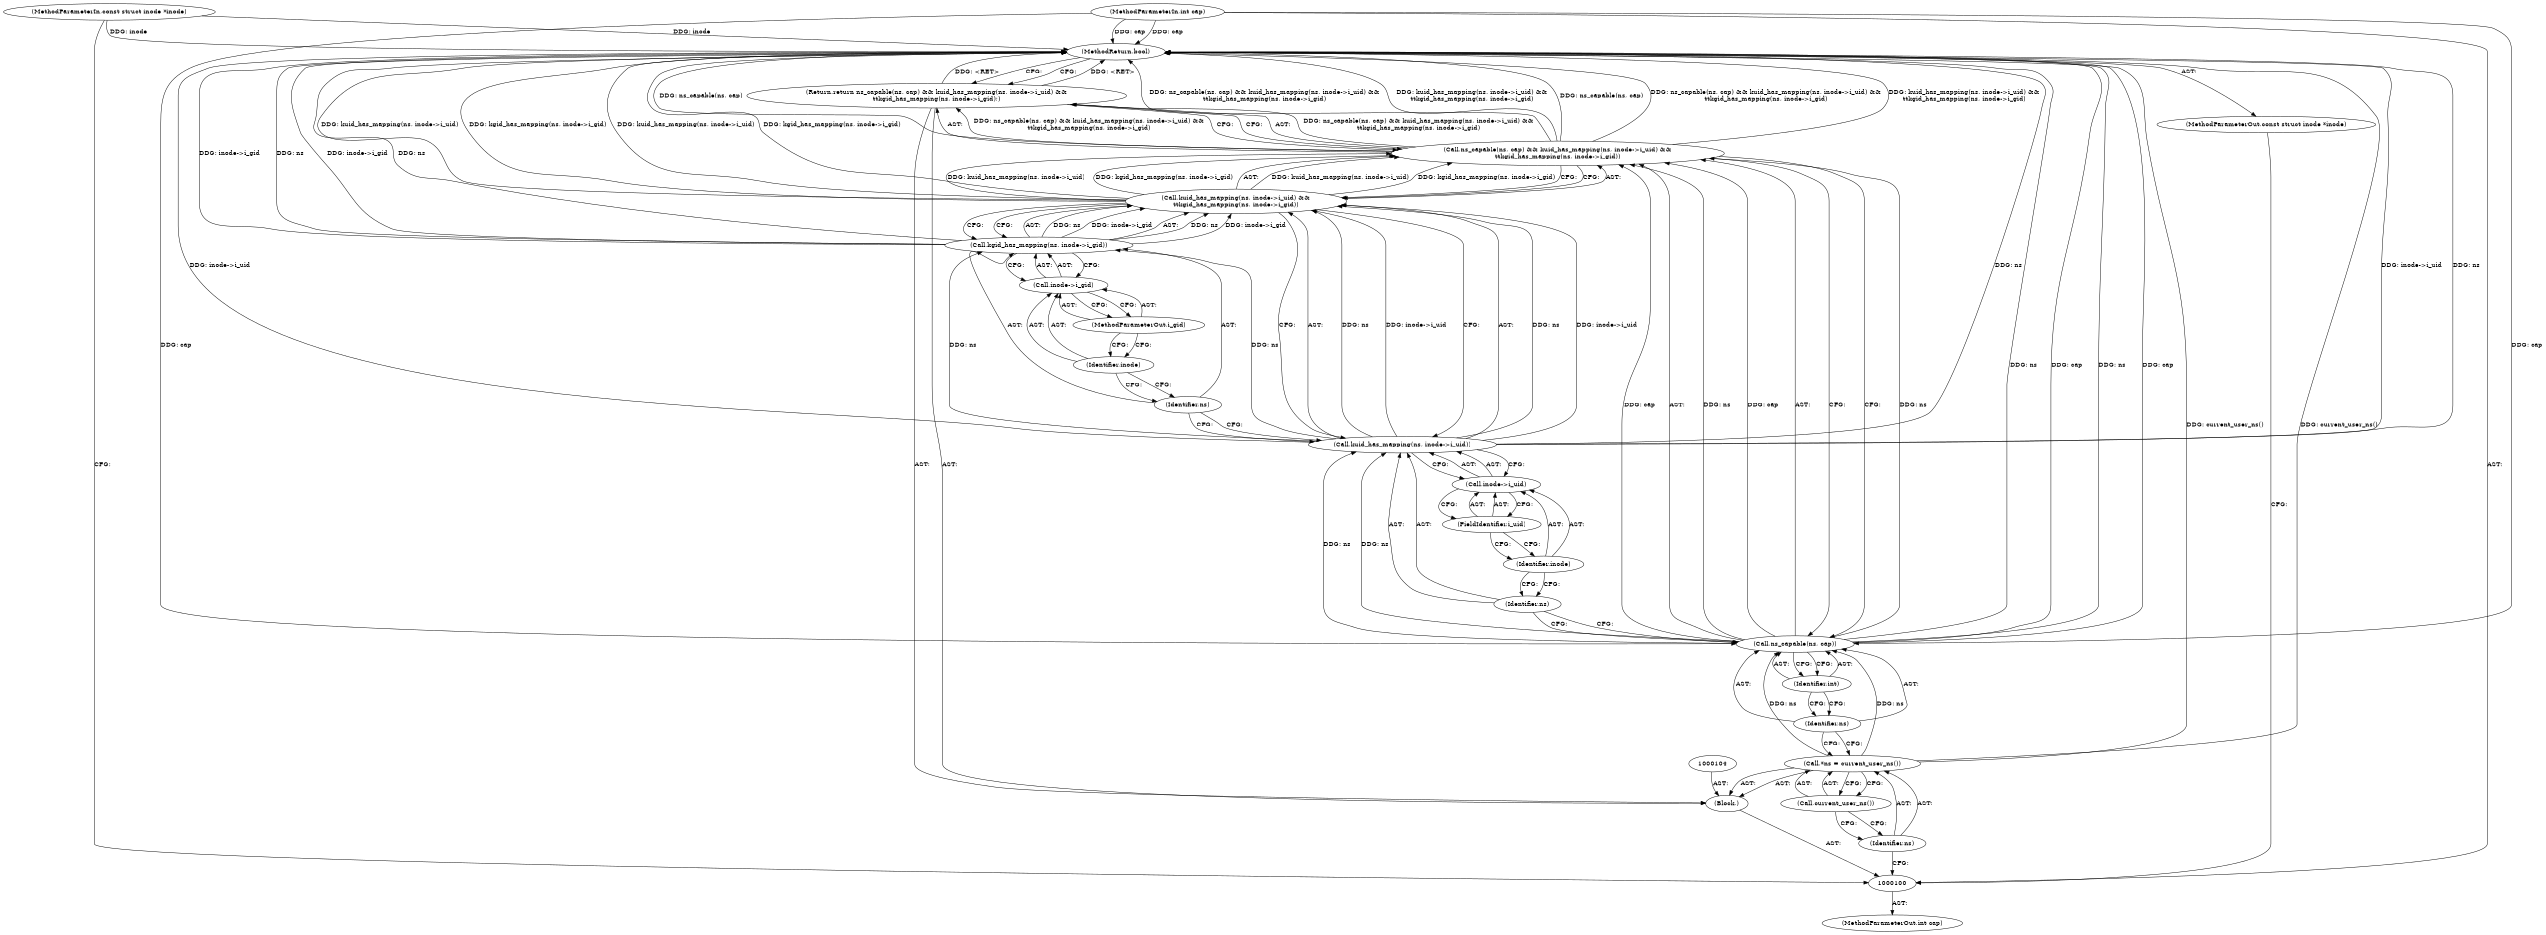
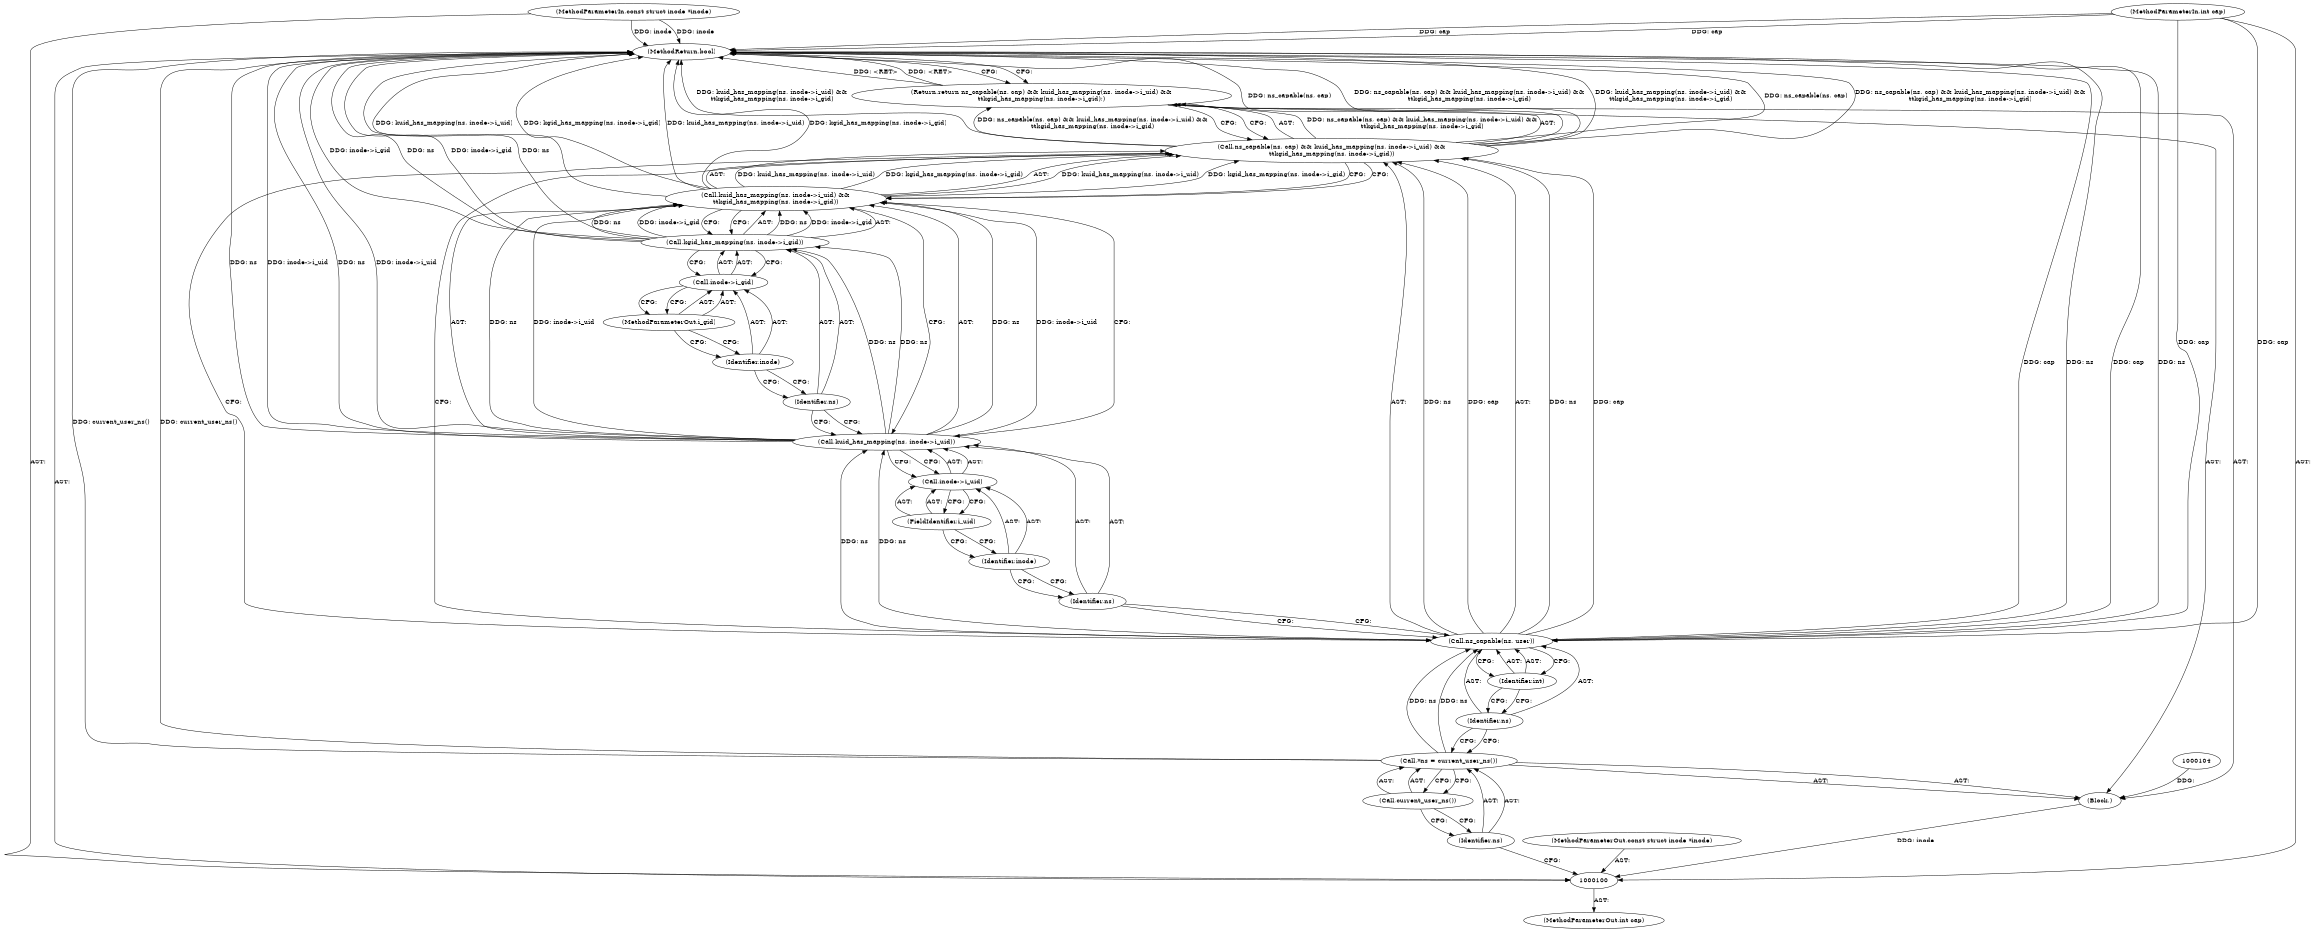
  digraph {
    n1 [label="(MethodReturn,bool)"]
    n2 [label="(Return,return ns_capable(ns, cap) && kuid_has_mapping(ns, inode->i_uid) &&\n\t\tkgid_has_mapping(ns, inode->i_gid);)"]
    1000100
    n4 [label="(Block,)"]
    n5 [label="(Call,ns_capable(ns, cap) && kuid_has_mapping(ns, inode->i_uid) &&\n\t\tkgid_has_mapping(ns, inode->i_gid))"]
    n6 [label="(MethodParameterOut,int cap)"]
    n7 [label="(MethodParameterIn,const struct inode *inode)"]
    n8 [label="(MethodParameterOut,const struct inode *inode)"]
    n9 [label="(MethodParameterIn,int cap)"]
-   n10 [label="(Call,ns_capable(ns, cap))"]
+   n10 [label="(Call,ns_capable(ns, user))"]
    n11 [label="(Identifier,int)"]
    n12 [label="(Call,kuid_has_mapping(ns, inode->i_uid))"]
    n13 [label="(Call,*ns = current_user_ns())"]
    n14 [label="(Call,current_user_ns())"]
    n15 [label="(Identifier,ns)"]
    n16 [label="(Call,kuid_has_mapping(ns, inode->i_uid) &&\n\t\tkgid_has_mapping(ns, inode->i_gid))"]
    n17 [label="(Identifier,ns)"]
    n18 [label="(Call,kgid_has_mapping(ns, inode->i_gid))"]
    n19 [label="(Call,inode->i_uid)"]
    n20 [label="(Call,inode->i_gid)"]
    n21 [label="(FieldIdentifier,i_uid)"]
    n22 [label="(Identifier,ns)"]
    n23 [label="(Identifier,inode)"]
    n24 [label="(Identifier,ns)"]
    n25 [label="(MethodParameterOut,i_gid)"]
    n26 [label="(Identifier,inode)"]
    1000104
    n1 -> n2 [label="CFG: "]
    n1 -> n2 [label="CFG: "]
-   n1 -> n8 [label="AST: "]
+   n1 -> 1000100 [label="AST: "]
    n2 -> n1 [label="DDG: <RET>"]
    n2 -> n1 [label="DDG: <RET>"]
    n2 -> n4 [label="AST: "]
    n2 -> n4 [label="AST: "]
    n2 -> n5 [label="CFG: "]
    n2 -> n5 [label="CFG: "]
    1000100 -> n6 [label="AST: "]
-   n4 -> 1000100 [label="AST: "]
+   n4 -> 1000100 [label="DDG: inode"]
    n5 -> n1 [label="DDG: ns_capable(ns, cap) && kuid_has_mapping(ns, inode->i_uid) &&\n\t\tkgid_has_mapping(ns, inode->i_gid)"]
    n5 -> n1 [label="DDG: kuid_has_mapping(ns, inode->i_uid) &&\n\t\tkgid_has_mapping(ns, inode->i_gid)"]
    n5 -> n1 [label="DDG: ns_capable(ns, cap)"]
    n5 -> n1 [label="DDG: ns_capable(ns, cap) && kuid_has_mapping(ns, inode->i_uid) &&\n\t\tkgid_has_mapping(ns, inode->i_gid)"]
    n5 -> n1 [label="DDG: kuid_has_mapping(ns, inode->i_uid) &&\n\t\tkgid_has_mapping(ns, inode->i_gid)"]
    n5 -> n1 [label="DDG: ns_capable(ns, cap)"]
    n5 -> n2 [label="AST: "]
    n5 -> n2 [label="DDG: ns_capable(ns, cap) && kuid_has_mapping(ns, inode->i_uid) &&\n\t\tkgid_has_mapping(ns, inode->i_gid)"]
    n5 -> n2 [label="AST: "]
    n5 -> n2 [label="DDG: ns_capable(ns, cap) && kuid_has_mapping(ns, inode->i_uid) &&\n\t\tkgid_has_mapping(ns, inode->i_gid)"]
    n5 -> n10 [label="CFG: "]
    n5 -> n10 [label="CFG: "]
    n5 -> n16 [label="CFG: "]
    n5 -> n16 [label="CFG: "]
    n7 -> n1 [label="DDG: inode"]
    n7 -> n1 [label="DDG: inode"]
-   n7 -> 1000100 [label="CFG: "]
-   n8 -> 1000100 [label="CFG: "]
+   n7 -> 1000100 [label="AST: "]
+   n8 -> 1000100 [label="AST: "]
    n9 -> n1 [label="DDG: cap"]
    n9 -> n1 [label="DDG: cap"]
    n9 -> 1000100 [label="AST: "]
    n9 -> n10 [label="DDG: cap"]
    n9 -> n10 [label="DDG: cap"]
    n10 -> n1 [label="DDG: cap"]
    n10 -> n1 [label="DDG: ns"]
    n10 -> n1 [label="DDG: cap"]
    n10 -> n1 [label="DDG: ns"]
    n10 -> n5 [label="AST: "]
    n10 -> n5 [label="DDG: ns"]
    n10 -> n5 [label="DDG: cap"]
    n10 -> n5 [label="AST: "]
    n10 -> n5 [label="DDG: ns"]
    n10 -> n5 [label="DDG: cap"]
    n10 -> n11 [label="CFG: "]
    n10 -> n11 [label="CFG: "]
    n10 -> n12 [label="DDG: ns"]
    n10 -> n12 [label="DDG: ns"]
    n11 -> n10 [label="AST: "]
    n11 -> n10 [label="AST: "]
    n11 -> n17 [label="CFG: "]
    n11 -> n17 [label="CFG: "]
    n12 -> n1 [label="DDG: ns"]
    n12 -> n1 [label="DDG: inode->i_uid"]
    n12 -> n1 [label="DDG: ns"]
    n12 -> n1 [label="DDG: inode->i_uid"]
    n12 -> n16 [label="AST: "]
    n12 -> n16 [label="DDG: ns"]
    n12 -> n16 [label="DDG: inode->i_uid"]
    n12 -> n16 [label="AST: "]
    n12 -> n16 [label="DDG: ns"]
    n12 -> n16 [label="DDG: inode->i_uid"]
    n12 -> n18 [label="DDG: ns"]
    n12 -> n18 [label="DDG: ns"]
    n12 -> n19 [label="CFG: "]
    n12 -> n19 [label="CFG: "]
    n13 -> n1 [label="DDG: current_user_ns()"]
    n13 -> n1 [label="DDG: current_user_ns()"]
    n13 -> n4 [label="AST: "]
    n13 -> n4 [label="AST: "]
    n13 -> n10 [label="DDG: ns"]
    n13 -> n10 [label="DDG: ns"]
    n13 -> n14 [label="CFG: "]
    n13 -> n14 [label="CFG: "]
    n14 -> n13 [label="AST: "]
    n14 -> n13 [label="AST: "]
    n14 -> n15 [label="CFG: "]
    n14 -> n15 [label="CFG: "]
    n15 -> 1000100 [label="CFG: "]
    n15 -> n13 [label="AST: "]
    n15 -> n13 [label="AST: "]
    n16 -> n1 [label="DDG: kuid_has_mapping(ns, inode->i_uid)"]
    n16 -> n1 [label="DDG: kgid_has_mapping(ns, inode->i_gid)"]
    n16 -> n1 [label="DDG: kuid_has_mapping(ns, inode->i_uid)"]
    n16 -> n1 [label="DDG: kgid_has_mapping(ns, inode->i_gid)"]
    n16 -> n5 [label="AST: "]
    n16 -> n5 [label="DDG: kuid_has_mapping(ns, inode->i_uid)"]
    n16 -> n5 [label="DDG: kgid_has_mapping(ns, inode->i_gid)"]
    n16 -> n5 [label="AST: "]
    n16 -> n5 [label="DDG: kuid_has_mapping(ns, inode->i_uid)"]
    n16 -> n5 [label="DDG: kgid_has_mapping(ns, inode->i_gid)"]
    n16 -> n12 [label="CFG: "]
    n16 -> n12 [label="CFG: "]
    n16 -> n18 [label="CFG: "]
    n16 -> n18 [label="CFG: "]
    n17 -> n10 [label="AST: "]
    n17 -> n10 [label="AST: "]
    n17 -> n13 [label="CFG: "]
    n17 -> n13 [label="CFG: "]
    n18 -> n1 [label="DDG: inode->i_gid"]
    n18 -> n1 [label="DDG: ns"]
    n18 -> n1 [label="DDG: inode->i_gid"]
    n18 -> n1 [label="DDG: ns"]
    n18 -> n16 [label="AST: "]
    n18 -> n16 [label="DDG: ns"]
    n18 -> n16 [label="DDG: inode->i_gid"]
    n18 -> n16 [label="AST: "]
    n18 -> n16 [label="DDG: ns"]
    n18 -> n16 [label="DDG: inode->i_gid"]
    n18 -> n20 [label="CFG: "]
    n18 -> n20 [label="CFG: "]
    n19 -> n12 [label="AST: "]
    n19 -> n12 [label="AST: "]
    n19 -> n21 [label="CFG: "]
    n19 -> n21 [label="CFG: "]
    n20 -> n18 [label="AST: "]
    n20 -> n18 [label="AST: "]
    n20 -> n25 [label="CFG: "]
    n20 -> n25 [label="CFG: "]
    n21 -> n19 [label="AST: "]
    n21 -> n19 [label="AST: "]
    n21 -> n23 [label="CFG: "]
    n21 -> n23 [label="CFG: "]
    n22 -> n10 [label="CFG: "]
    n22 -> n10 [label="CFG: "]
    n22 -> n12 [label="AST: "]
    n22 -> n12 [label="AST: "]
    n23 -> n19 [label="AST: "]
    n23 -> n19 [label="AST: "]
    n23 -> n22 [label="CFG: "]
    n23 -> n22 [label="CFG: "]
    n24 -> n12 [label="CFG: "]
    n24 -> n12 [label="CFG: "]
    n24 -> n18 [label="AST: "]
    n24 -> n18 [label="AST: "]
    n25 -> n20 [label="AST: "]
    n25 -> n20 [label="AST: "]
    n25 -> n26 [label="CFG: "]
    n25 -> n26 [label="CFG: "]
    n26 -> n20 [label="AST: "]
    n26 -> n20 [label="AST: "]
    n26 -> n24 [label="CFG: "]
    n26 -> n24 [label="CFG: "]
-   1000104 -> n4 [label="AST: "]
+   1000104 -> n4 [label="DDG: "]
  }
